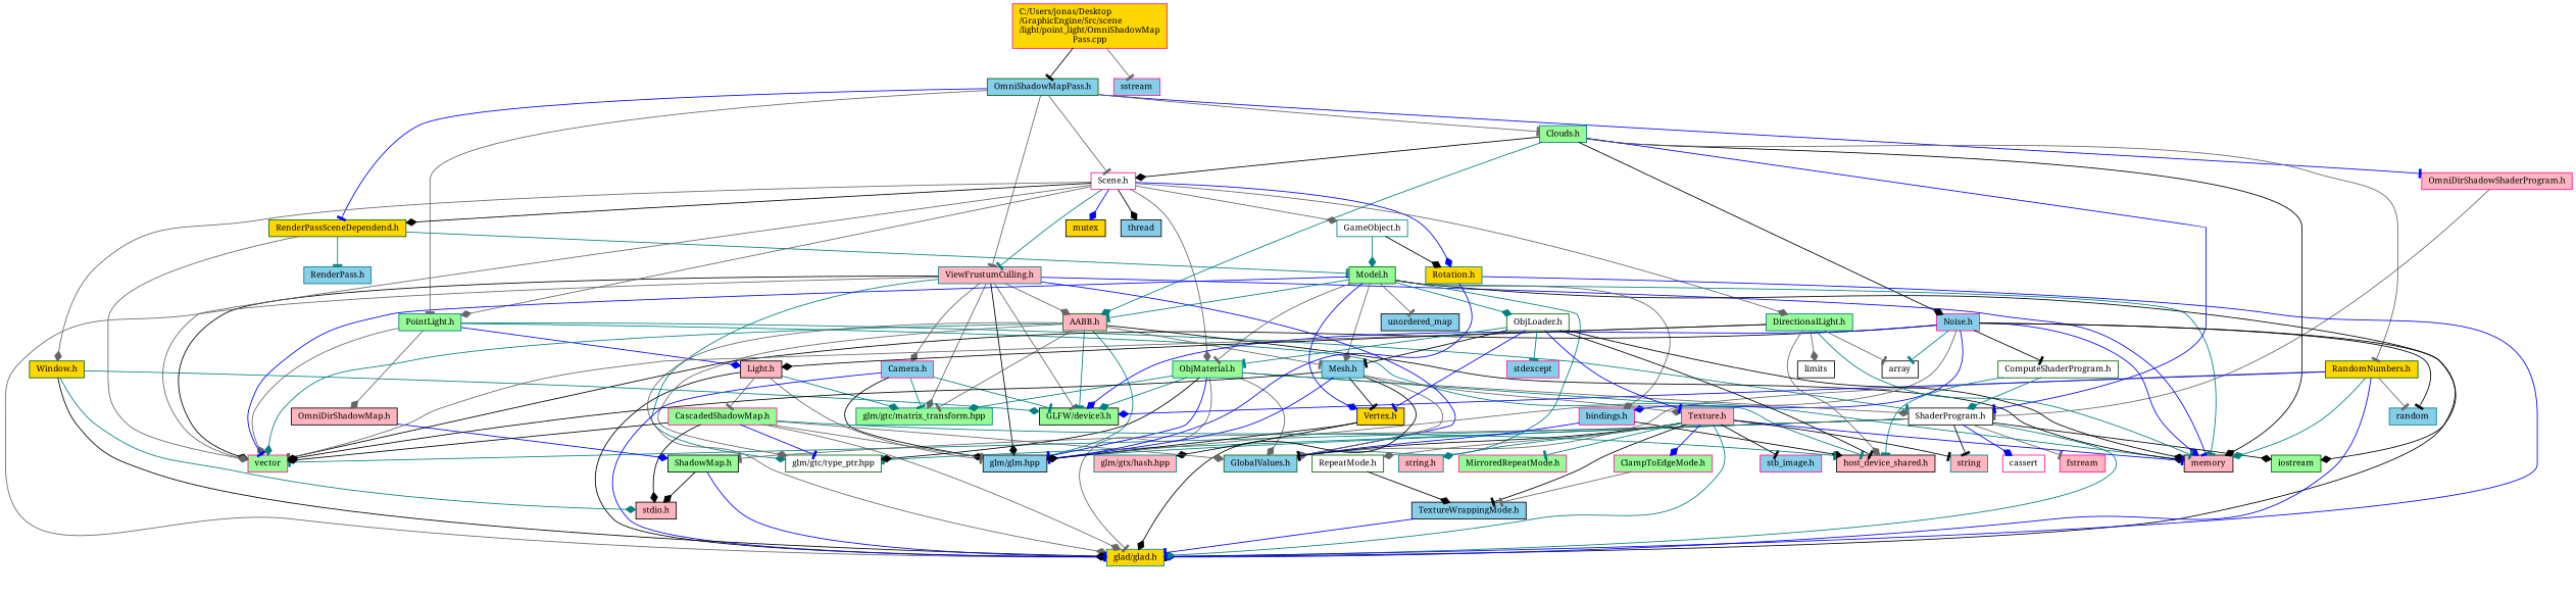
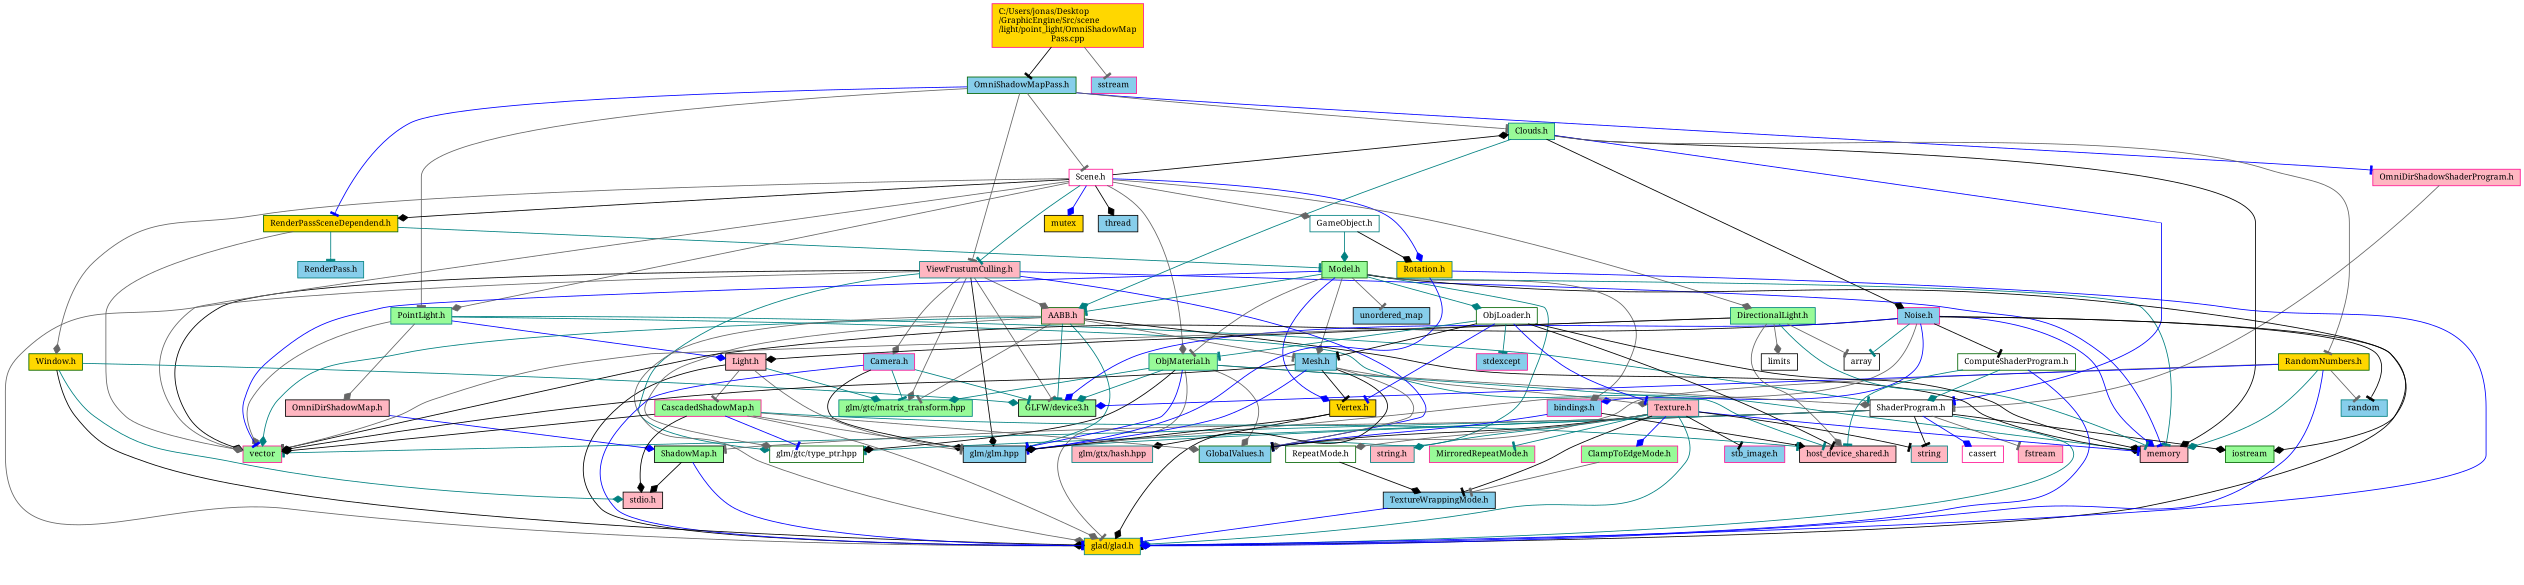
  digraph {
    fontname="Noto Serif"
    node [color=teal fillcolor=skyblue fontname="Noto Serif" fontsize=10 shape=record style=filled]
    edge [arrowhead=diamond color=gray40 fontname="Noto Serif" fontsize=10 labelfontname=Helvetica labelfontsize=10 style=solid]
    n1 [color=deeppink fillcolor=gold fontcolor=black height=0.2 label="C:/Users/jonas/Desktop\l/GraphicEngine/Src/scene\l/light/point_light/OmniShadowMap\lPass.cpp" width=0.4]
    n2 [color=darkgreen height=0.2 label="OmniShadowMapPass.h" width=0.4]
    n3 [color=deeppink height=0.2 label=sstream width=0.4]
    n4 [color=darkgreen fillcolor=gold height=0.2 label="RenderPassSceneDependend.h" width=0.4]
    n5 [fillcolor=palegreen height=0.2 label="PointLight.h" width=0.4]
    n6 [color=deeppink fillcolor=lightpink height=0.2 label="OmniDirShadowShaderProgram.h" width=0.4]
    n7 [fillcolor=lightpink height=0.2 label="ViewFrustumCulling.h" width=0.4]
    n8 [fillcolor=palegreen height=0.2 label="Clouds.h" width=0.4]
    n9 [color=deeppink fillcolor=white height=0.2 label="Scene.h" width=0.4]
    n10 [color=deeppink fillcolor=palegreen height=0.2 label=vector width=0.4]
    n11 [color=darkgreen fillcolor=palegreen height=0.2 label="Model.h" width=0.4]
    n12 [height=0.2 label="RenderPass.h" width=0.4]
    n13 [color=black fillcolor=lightpink height=0.2 label=memory width=0.4]
    n14 [color=black fillcolor=white height=0.2 label="ShaderProgram.h" width=0.4]
    n15 [color=black fillcolor=lightpink height=0.2 label="Light.h" width=0.4]
    n16 [color=black fillcolor=lightpink height=0.2 label="OmniDirShadowMap.h" width=0.4]
    n17 [color=darkgreen height=0.2 label="GlobalValues.h" width=0.4]
    n18 [color=darkgreen fillcolor=lightpink height=0.2 label="AABB.h" width=0.4]
    n19 [color=black height=0.2 label="glm/glm.hpp" width=0.4]
    n20 [fillcolor=gold height=0.2 label="glad/glad.h" width=0.4]
    n21 [color=black fillcolor=palegreen height=0.2 label="GLFW/device3.h" width=0.4]
    n22 [fillcolor=palegreen height=0.2 label="glm/gtc/matrix_transform.hpp" width=0.4]
    n23 [color=darkgreen fillcolor=white height=0.2 label="glm/gtc/type_ptr.hpp" width=0.4]
    n24 [color=deeppink height=0.2 label="Camera.h" width=0.4]
    n25 [color=deeppink height=0.2 label="Noise.h" width=0.4]
    n26 [color=darkgreen fillcolor=gold height=0.2 label="RandomNumbers.h" width=0.4]
    n27 [fillcolor=palegreen height=0.2 label="ObjMaterial.h" width=0.4]
    n28 [color=black fillcolor=gold height=0.2 label=mutex width=0.4]
    n29 [color=black height=0.2 label=thread width=0.4]
    n30 [fillcolor=white height=0.2 label="GameObject.h" width=0.4]
    n31 [fillcolor=gold height=0.2 label="Rotation.h" width=0.4]
    n32 [color=darkgreen fillcolor=gold height=0.2 label="Window.h" width=0.4]
    n33 [fillcolor=palegreen height=0.2 label="DirectionalLight.h" width=0.4]
    n34 [color=darkgreen fillcolor=palegreen height=0.2 label=iostream width=0.4]
    n35 [color=black height=0.2 label=unordered_map width=0.4]
    n36 [height=0.2 label="Mesh.h" width=0.4]
    n37 [color=black fillcolor=gold height=0.2 label="Vertex.h" width=0.4]
    n38 [color=darkgreen fillcolor=white height=0.2 label="ObjLoader.h" width=0.4]
    n39 [color=deeppink height=0.2 label="bindings.h" width=0.4]
    n40 [fillcolor=lightpink height=0.2 label="Texture.h" width=0.4]
    n41 [fillcolor=lightpink height=0.2 label="glm/gtx/hash.hpp" width=0.4]
    n42 [color=black fillcolor=lightpink height=0.2 label="host_device_shared.h" width=0.4]
    n43 [color=deeppink height=0.2 label=stdexcept width=0.4]
    n44 [color=deeppink height=0.2 label="stb_image.h" width=0.4]
    n45 [fillcolor=lightpink height=0.2 label="string.h" width=0.4]
    n46 [fillcolor=lightpink height=0.2 label=string width=0.4]
    n47 [color=black height=0.2 label="TextureWrappingMode.h" width=0.4]
    n48 [color=darkgreen fillcolor=white height=0.2 label="RepeatMode.h" width=0.4]
    n49 [color=deeppink fillcolor=palegreen height=0.2 label="MirroredRepeatMode.h" width=0.4]
    n50 [color=deeppink fillcolor=palegreen height=0.2 label="ClampToEdgeMode.h" width=0.4]
    n51 [color=deeppink fillcolor=lightpink height=0.2 label=fstream width=0.4]
    n52 [color=deeppink fillcolor=white height=0.2 label=cassert width=0.4]
    n53 [color=black fillcolor=palegreen height=0.2 label="ShadowMap.h" width=0.4]
    n54 [color=deeppink fillcolor=palegreen height=0.2 label="CascadedShadowMap.h" width=0.4]
    n55 [color=black fillcolor=lightpink height=0.2 label="stdio.h" width=0.4]
    n56 [height=0.2 label=random width=0.4]
    n57 [color=black fillcolor=white height=0.2 label=array width=0.4]
    n58 [color=darkgreen fillcolor=white height=0.2 label="ComputeShaderProgram.h" width=0.4]
    n59 [color=black fillcolor=white height=0.2 label=limits width=0.4]
    n1 -> n2 [arrowhead=tee color=black]
    n1 -> n3 [arrowhead=tee]
    n2 -> n4 [arrowhead=tee color=blue]
    n2 -> n5 [arrowhead=tee]
    n2 -> n6 [arrowhead=tee color=blue]
    n2 -> n7 [arrowhead=tee]
    n2 -> n8 [arrowhead=tee]
    n2 -> n9 [arrowhead=tee]
    n4 -> n10
    n4 -> n11 [arrowhead=tee color=teal]
    n4 -> n12 [arrowhead=tee color=teal]
    n5 -> n10
    n5 -> n13 [arrowhead=tee color=teal]
    n5 -> n14 [arrowhead=tee color=teal]
    n5 -> n15 [color=blue]
    n5 -> n16
    n6 -> n14 [arrowhead=tee]
    n7 -> n10 [color=black]
    n7 -> n13 [arrowhead=tee color=blue]
    n7 -> n17 [arrowhead=tee color=blue]
    n7 -> n18
    n7 -> n19 [color=black]
    n7 -> n20
    n7 -> n21 [arrowhead=tee]
    n7 -> n22
    n7 -> n23 [color=teal]
    n7 -> n24
    n8 -> n13 [color=black]
    n8 -> n14 [arrowhead=tee color=blue]
    n8 -> n18 [color=teal]
    n8 -> n25 [color=black]
    n8 -> n26 [arrowhead=tee]
    n9 -> n4 [color=black]
    n9 -> n5
    n9 -> n7 [arrowhead=tee color=teal]
-   n8 -> n9 [color=black]
+   n9 -> n8 [color=black]
    n9 -> n10
    n9 -> n27
    n9 -> n28 [color=blue]
    n9 -> n29 [color=black]
    n9 -> n30
    n9 -> n31 [color=blue]
    n9 -> n32
    n9 -> n33
    n11 -> n10 [arrowhead=tee color=blue]
    n11 -> n13 [arrowhead=tee color=teal]
    n11 -> n17 [arrowhead=tee color=teal]
    n11 -> n18 [arrowhead=tee color=teal]
    n11 -> n27 [arrowhead=tee]
    n11 -> n34 [color=black]
    n11 -> n35 [arrowhead=tee]
    n11 -> n36
    n11 -> n37 [color=blue]
    n11 -> n38 [color=teal]
    n11 -> n39
    n14 -> n10 [arrowhead=tee color=teal]
    n14 -> n19 [color=teal]
    n14 -> n20 [arrowhead=tee color=teal]
    n14 -> n23 [arrowhead=tee color=teal]
    n14 -> n34 [color=black]
    n14 -> n46 [arrowhead=tee color=black]
    n14 -> n51 [arrowhead=tee]
    n14 -> n52 [color=blue]
    n14 -> n53 [arrowhead=tee]
    n15 -> n19 [arrowhead=tee]
    n15 -> n20 [color=black]
    n15 -> n22 [color=teal]
    n15 -> n54 [arrowhead=tee]
    n16 -> n53 [color=blue]
    n18 -> n10 [color=teal]
    n18 -> n13 [color=black]
    n18 -> n19 [arrowhead=tee color=teal]
    n18 -> n20
    n18 -> n21 [arrowhead=tee color=teal]
    n18 -> n22 [arrowhead=tee]
    n18 -> n23
    n18 -> n36 [arrowhead=tee]
    n24 -> n19 [color=black]
    n24 -> n20 [arrowhead=tee color=blue]
    n24 -> n21 [arrowhead=tee color=teal]
    n24 -> n22 [arrowhead=tee color=teal]
    n25 -> n10 [arrowhead=tee color=black]
    n25 -> n13 [color=blue]
    n25 -> n19 [arrowhead=tee]
    n25 -> n20 [arrowhead=tee color=black]
    n25 -> n21 [color=blue]
    n25 -> n39 [color=blue]
    n25 -> n56 [arrowhead=tee color=black]
    n25 -> n57 [arrowhead=tee color=teal]
    n25 -> n58 [arrowhead=tee color=black]
    n26 -> n13 [color=teal]
    n26 -> n17 [arrowhead=tee]
    n26 -> n20 [color=blue]
    n26 -> n21 [color=blue]
    n26 -> n56 [arrowhead=tee]
    n27 -> n14
    n27 -> n17
    n27 -> n19 [arrowhead=tee color=blue]
    n27 -> n20 [arrowhead=tee]
    n27 -> n21 [color=teal]
    n27 -> n22 [color=teal]
    n27 -> n23 [color=black]
    n27 -> n42 [arrowhead=tee color=teal]
    n30 -> n11 [color=teal]
    n30 -> n31 [color=black]
    n31 -> n19 [arrowhead=tee color=blue]
    n31 -> n20 [color=blue]
    n32 -> n20 [color=black]
    n32 -> n21 [color=teal]
    n32 -> n55 [color=teal]
    n33 -> n10 [arrowhead=tee]
    n33 -> n13 [arrowhead=tee color=teal]
    n33 -> n15 [color=black]
    n33 -> n42
    n33 -> n57 [arrowhead=tee]
    n33 -> n59
    n36 -> n10 [color=black]
    n36 -> n17
    n36 -> n19 [color=blue]
    n36 -> n20 [color=black]
    n36 -> n37 [arrowhead=tee color=black]
    n36 -> n40
    n37 -> n19 [color=black]
    n37 -> n41 [color=black]
    n38 -> n13 [color=black]
    n38 -> n27 [arrowhead=tee color=teal]
    n38 -> n36 [arrowhead=tee color=black]
    n38 -> n37 [arrowhead=tee color=blue]
    n38 -> n40 [arrowhead=tee color=blue]
    n38 -> n42 [arrowhead=tee color=black]
    n38 -> n43 [arrowhead=tee color=teal]
    n39 -> n17 [arrowhead=tee color=blue]
    n39 -> n42 [color=black]
    n40 -> n13 [arrowhead=tee color=blue]
    n40 -> n17 [arrowhead=tee color=black]
    n40 -> n20 [color=teal]
    n40 -> n44 [arrowhead=tee color=black]
    n40 -> n45 [color=teal]
    n40 -> n46 [arrowhead=tee color=black]
    n40 -> n47 [arrowhead=tee color=black]
    n40 -> n48
    n40 -> n49 [arrowhead=tee color=teal]
    n40 -> n50 [color=blue]
    n47 -> n20 [arrowhead=tee color=blue]
    n48 -> n47 [color=black]
    n50 -> n47 [arrowhead=tee]
    n53 -> n20 [arrowhead=tee color=blue]
    n53 -> n55 [color=black]
    n54 -> n10 [color=black]
    n54 -> n17
    n54 -> n19 [arrowhead=tee]
    n54 -> n20
    n54 -> n23 [arrowhead=tee color=blue]
    n54 -> n42 [arrowhead=tee color=teal]
    n54 -> n55 [color=black]
    n58 -> n14 [color=teal]
+   n58 -> n20 [color=blue]
    n58 -> n42 [arrowhead=tee color=teal]
  }
